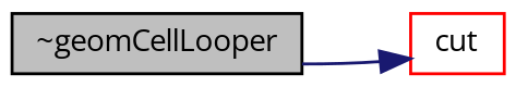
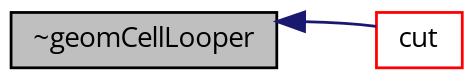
  digraph {
    rankdir=LR
    fontname="Open Sans"
    node [fontname="Open Sans" fontsize=10 shape=record]
    n1 [color=black fillcolor=grey75 fontcolor=black height=0.2 label="~geomCellLooper" style=filled width=0.4]
    n2 [color=red height=0.2 label=cut width=0.4]
-   n1 -> n2 [color=midnightblue fontname="Open Sans" fontsize=10 labelfontname=Helvetica labelfontsize=10 style=solid]
+   n2 -> n1 [color=midnightblue fontname="Open Sans" fontsize=10 labelfontname=Helvetica labelfontsize=10 style=solid]
  }
